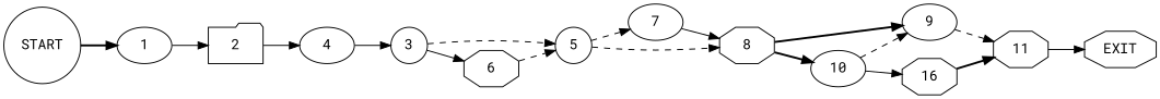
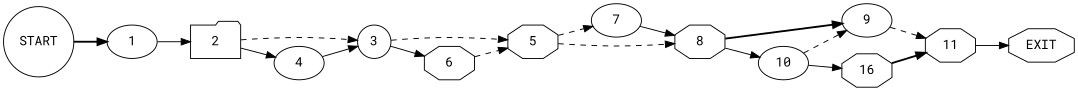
  digraph {
    fontname="Roboto Mono"
    rankdir=LR
    node [fontname="Roboto Mono" shape=octagon]
    edge [fontname="Roboto Mono" style=solid]
    n1 [label=START shape=circle]
    1 [shape=ellipse]
    2 [shape=folder]
    n4 [label=EXIT]
    3 [shape=circle]
    4 [shape=ellipse]
-   5 [shape=circle]
+   5
    6
    7 [shape=ellipse]
    8
    9 [shape=ellipse]
    10 [shape=ellipse]
    11
    n14 [label=16]
    n1 -> 1 [style=bold]
    1 -> 2
+   2 -> 3 [style=dashed]
    2 -> 4
    3 -> 5 [style=dashed]
    3 -> 6
    4 -> 3
    5 -> 7 [style=dashed]
    5 -> 8 [style=dashed]
    6 -> 5 [style=dashed]
    7 -> 8
    8 -> 9 [style=bold]
-   8 -> 10 [style=bold]
+   8 -> 10
    9 -> 11 [style=dashed]
    10 -> 9 [style=dashed]
    10 -> n14
    11 -> n4
    n14 -> 11 [style=bold]
  }
